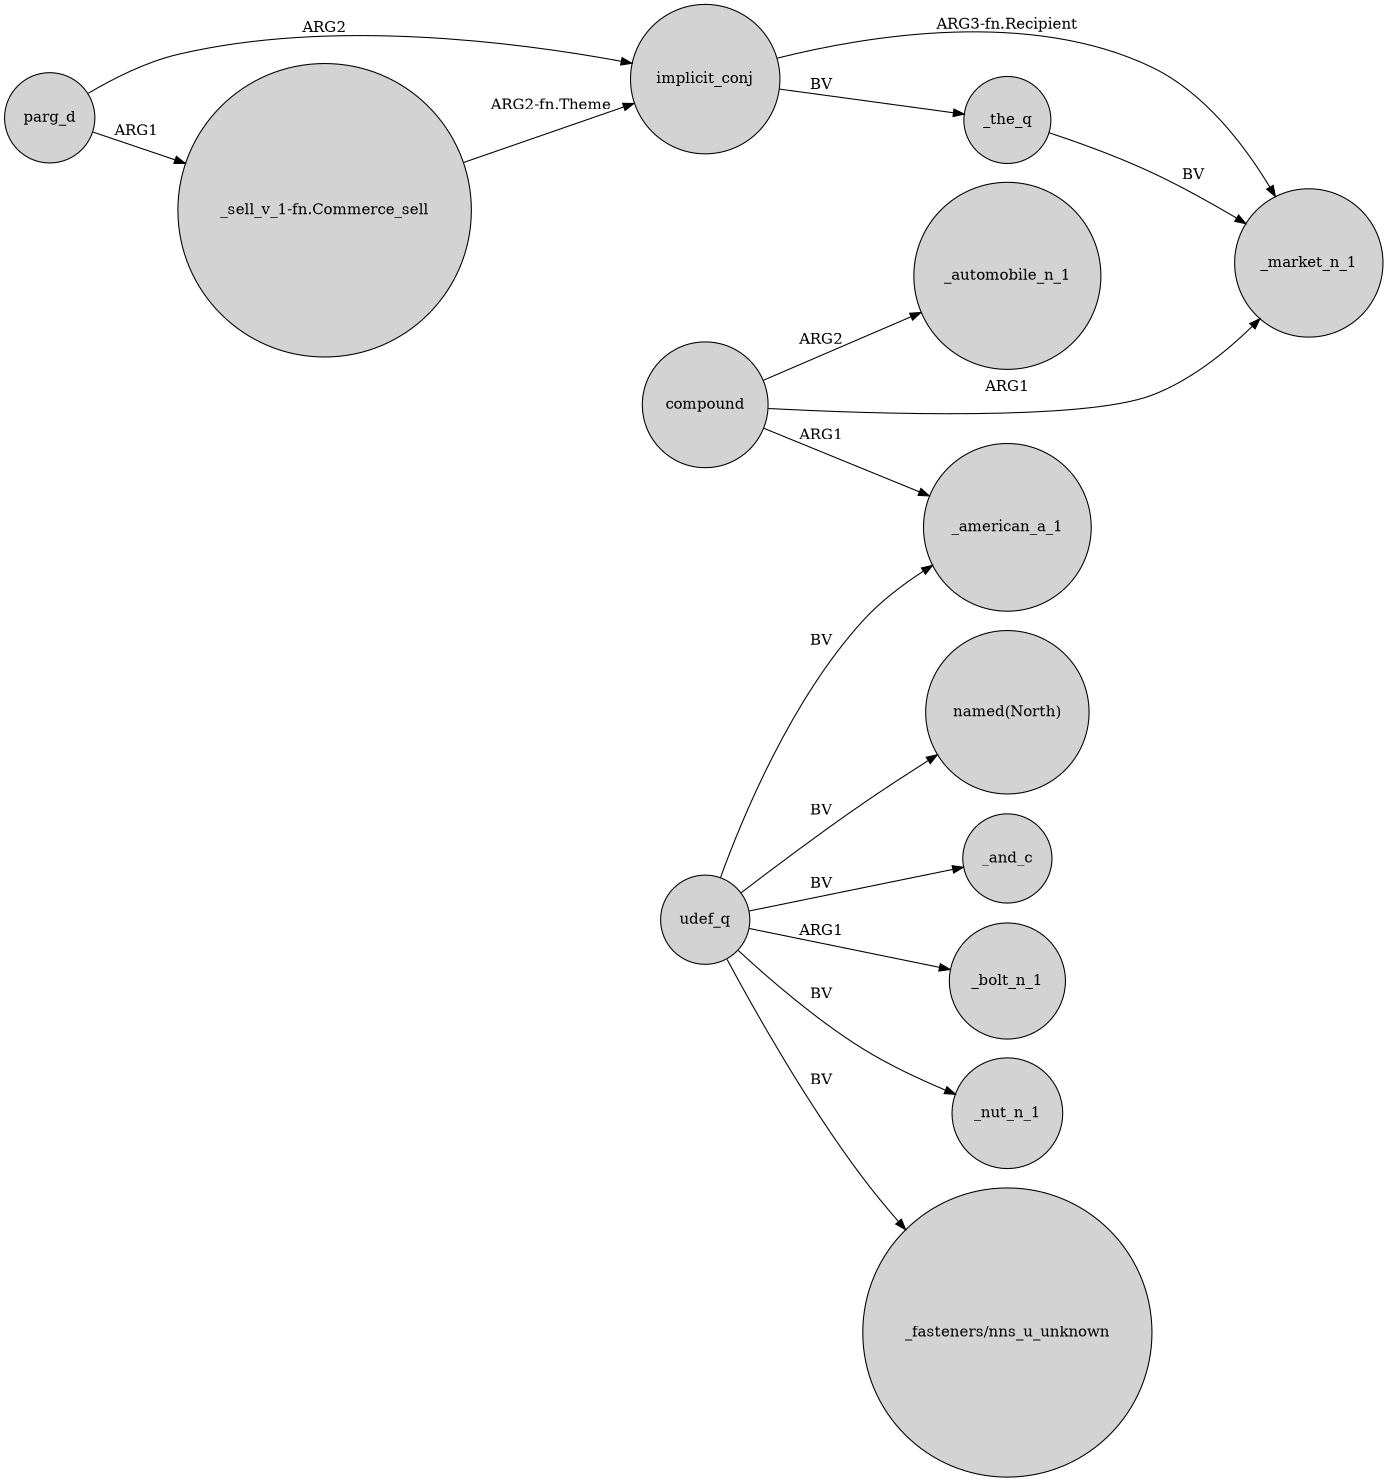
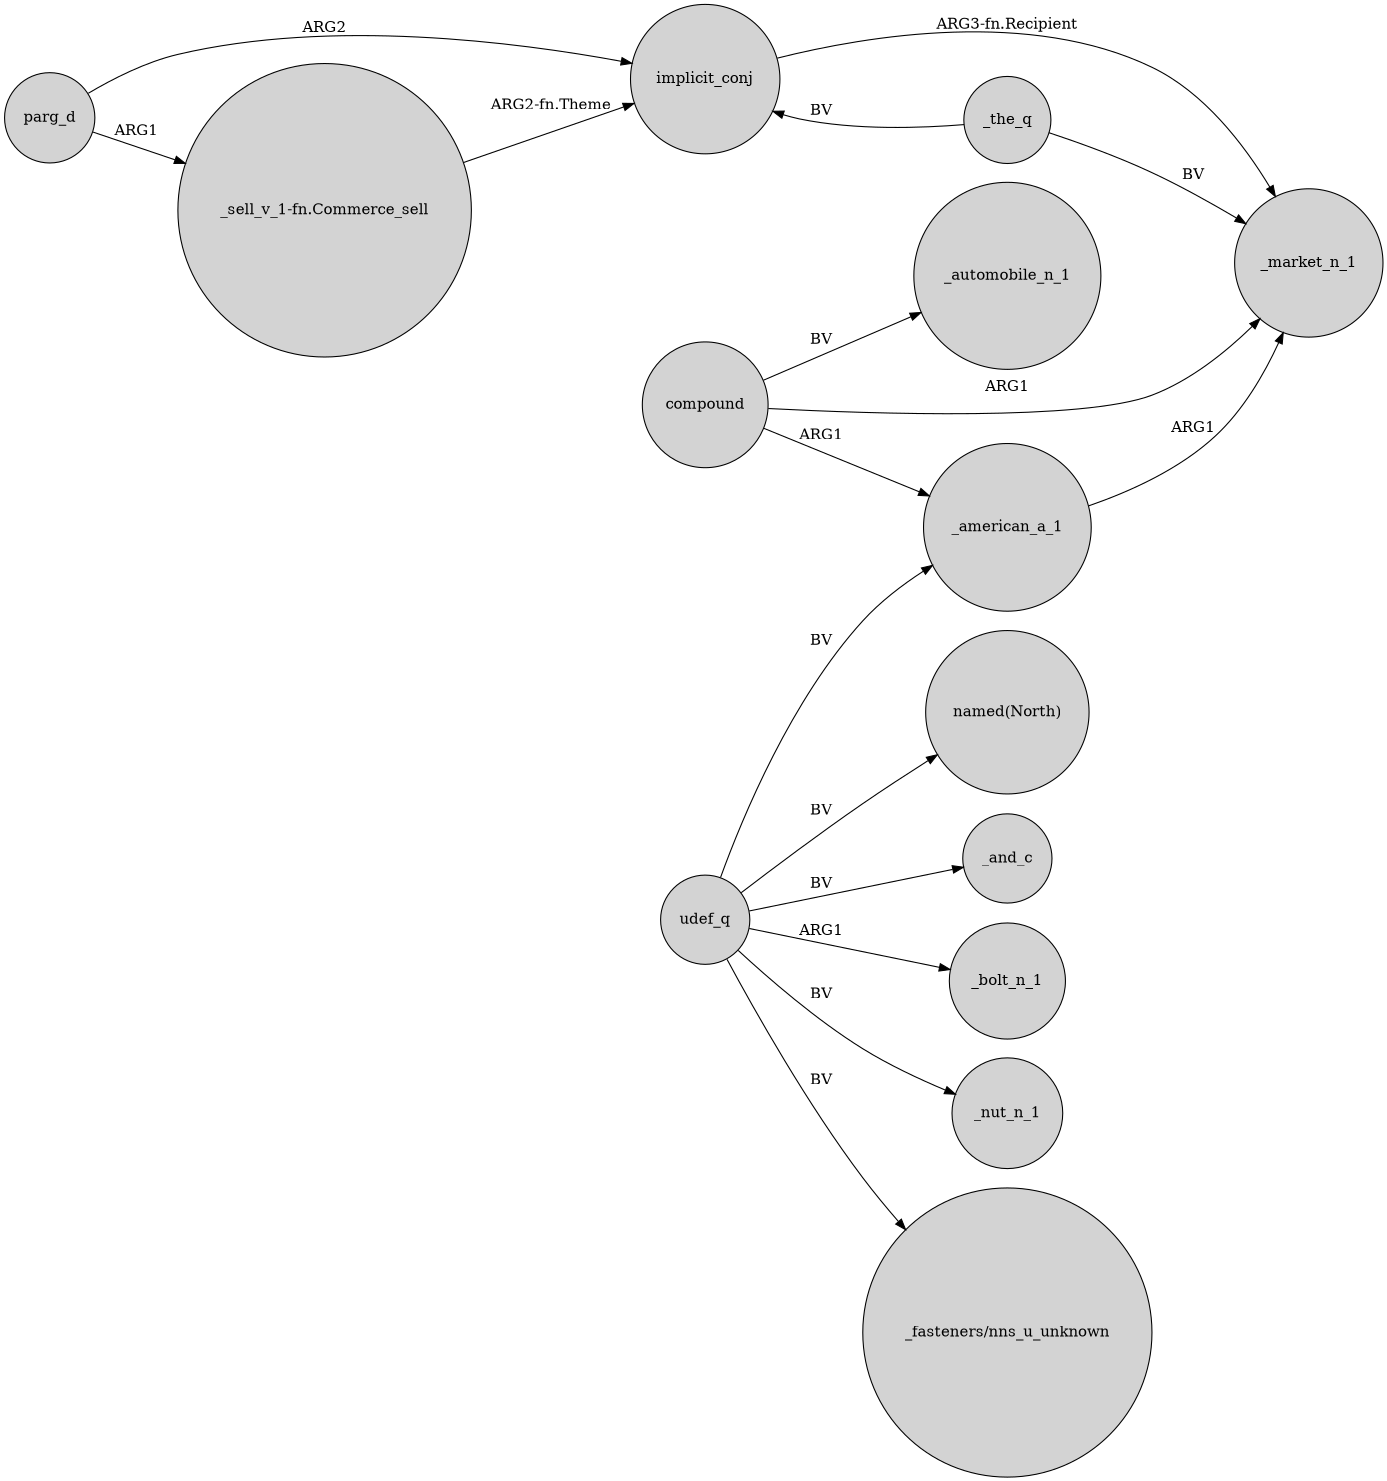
  digraph {
    rankdir=LR
    node [shape=circle style=filled]
    parg_d
    implicit_conj
    "_sell_v_1-fn.Commerce_sell"
    _market_n_1
    compound
    _american_a_1
    _automobile_n_1
    _the_q
    udef_q
    "named(North)"
    _and_c
    _bolt_n_1
    _nut_n_1
    "_fasteners/nns_u_unknown"
    parg_d -> implicit_conj [label=ARG2]
    parg_d -> "_sell_v_1-fn.Commerce_sell" [label=ARG1]
    implicit_conj -> _market_n_1 [label="ARG3-fn.Recipient"]
    "_sell_v_1-fn.Commerce_sell" -> implicit_conj [label="ARG2-fn.Theme"]
    compound -> _market_n_1 [label=ARG1]
    compound -> _american_a_1 [label=ARG1]
-   compound -> _automobile_n_1 [label=ARG2]
-   implicit_conj -> _the_q [label=BV]
+   compound -> _automobile_n_1 [label=BV]
+   _american_a_1 -> _market_n_1 [label=ARG1]
+   _the_q -> implicit_conj [label=BV]
    _the_q -> _market_n_1 [label=BV]
    udef_q -> _american_a_1 [label=BV]
    udef_q -> "named(North)" [label=BV]
    udef_q -> _and_c [label=BV]
    udef_q -> _bolt_n_1 [label=ARG1]
    udef_q -> _nut_n_1 [label=BV]
    udef_q -> "_fasteners/nns_u_unknown" [label=BV]
  }
